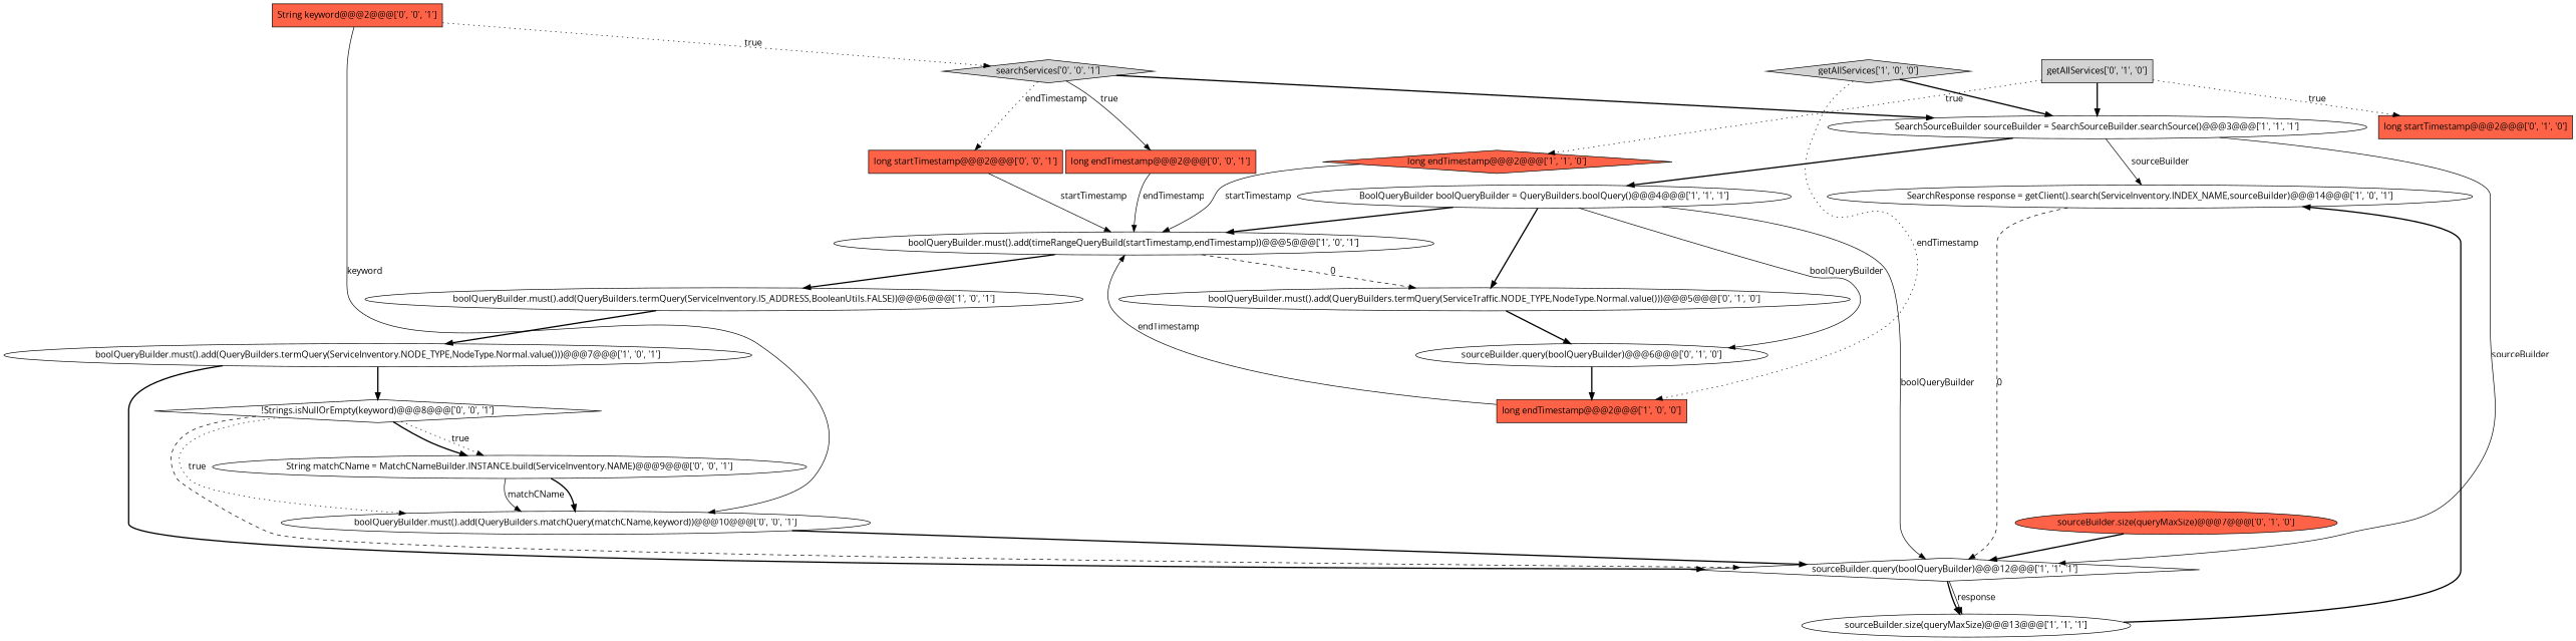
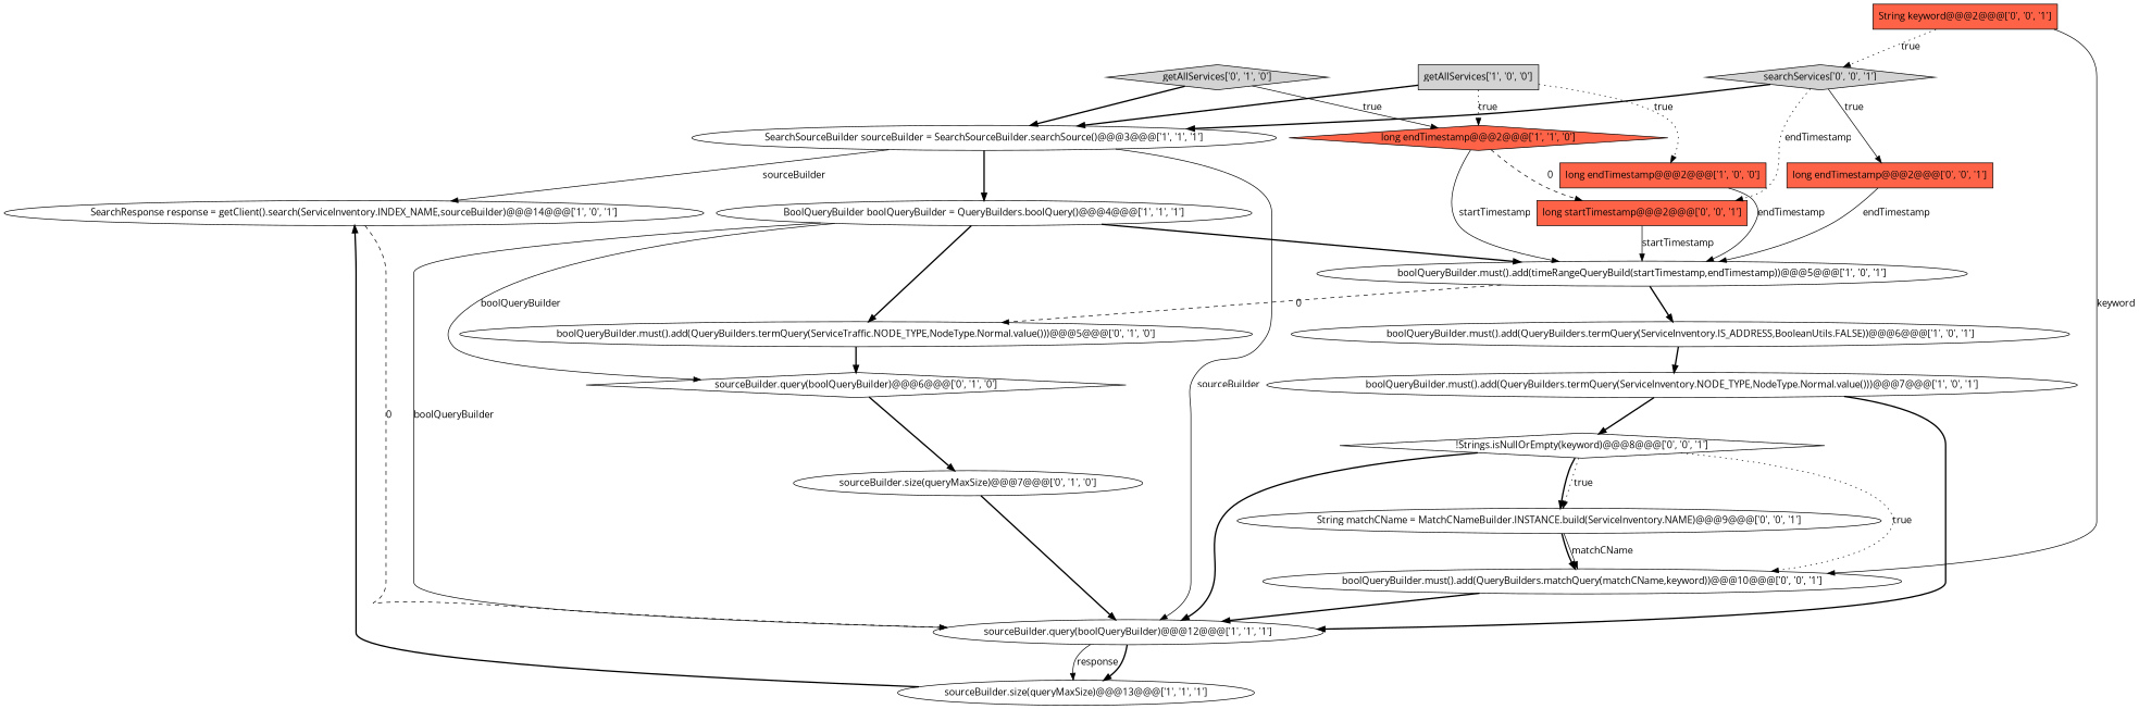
  digraph {
    fontname="Open Sans"
    node [fillcolor=white fontname="Open Sans" shape=ellipse style=filled]
    edge [fontname="Open Sans" style=bold]
    n1 [label="SearchResponse response = getClient().search(ServiceInventory.INDEX_NAME,sourceBuilder)@@@14@@@['1', '0', '1']"]
-   n2 [label="sourceBuilder.query(boolQueryBuilder)@@@12@@@['1', '1', '1']" shape=diamond]
+   n2 [label="sourceBuilder.query(boolQueryBuilder)@@@12@@@['1', '1', '1']"]
    n3 [label="sourceBuilder.size(queryMaxSize)@@@13@@@['1', '1', '1']"]
    n4 [label="boolQueryBuilder.must().add(timeRangeQueryBuild(startTimestamp,endTimestamp))@@@5@@@['1', '0', '1']"]
    n5 [label="boolQueryBuilder.must().add(QueryBuilders.termQuery(ServiceTraffic.NODE_TYPE,NodeType.Normal.value()))@@@5@@@['0', '1', '0']"]
    n6 [label="boolQueryBuilder.must().add(QueryBuilders.termQuery(ServiceInventory.IS_ADDRESS,BooleanUtils.FALSE))@@@6@@@['1', '0', '1']"]
-   n7 [label="sourceBuilder.query(boolQueryBuilder)@@@6@@@['0', '1', '0']"]
+   n7 [label="sourceBuilder.query(boolQueryBuilder)@@@6@@@['0', '1', '0']" shape=diamond]
    n8 [label="boolQueryBuilder.must().add(QueryBuilders.termQuery(ServiceInventory.NODE_TYPE,NodeType.Normal.value()))@@@7@@@['1', '0', '1']"]
    n9 [fillcolor=tomato label="long endTimestamp@@@2@@@['1', '0', '0']" shape=box]
-   n10 [fillcolor=tomato label="sourceBuilder.size(queryMaxSize)@@@7@@@['0', '1', '0']"]
+   n10 [label="sourceBuilder.size(queryMaxSize)@@@7@@@['0', '1', '0']"]
    n11 [fillcolor=tomato label="long endTimestamp@@@2@@@['0', '0', '1']" shape=box]
    n12 [label="!Strings.isNullOrEmpty(keyword)@@@8@@@['0', '0', '1']" shape=diamond]
    n13 [label="String matchCName = MatchCNameBuilder.INSTANCE.build(ServiceInventory.NAME)@@@9@@@['0', '0', '1']"]
    n14 [label="boolQueryBuilder.must().add(QueryBuilders.matchQuery(matchCName,keyword))@@@10@@@['0', '0', '1']"]
    n15 [fillcolor=tomato label="long startTimestamp@@@2@@@['0', '0', '1']" shape=box]
    n16 [fillcolor=lightgray label="searchServices['0', '0', '1']" shape=diamond]
    n17 [label="SearchSourceBuilder sourceBuilder = SearchSourceBuilder.searchSource()@@@3@@@['1', '1', '1']"]
    n18 [fillcolor=tomato label="String keyword@@@2@@@['0', '0', '1']" shape=box]
    n19 [label="BoolQueryBuilder boolQueryBuilder = QueryBuilders.boolQuery()@@@4@@@['1', '1', '1']"]
-   n20 [fillcolor=tomato label="long startTimestamp@@@2@@@['0', '1', '0']" shape=box]
-   n21 [fillcolor=lightgray label="getAllServices['1', '0', '0']" shape=diamond]
+   n21 [fillcolor=lightgray label="getAllServices['1', '0', '0']" shape=box]
    n22 [fillcolor=tomato label="long endTimestamp@@@2@@@['1', '1', '0']" shape=diamond]
-   n23 [fillcolor=lightgray label="getAllServices['0', '1', '0']" shape=box]
+   n23 [fillcolor=lightgray label="getAllServices['0', '1', '0']" shape=diamond]
    n1 -> n2 [label=0 style=dashed]
    n2 -> n3 [label=response style=solid]
    n2 -> n3
    n3 -> n1
    n4 -> n5 [label=0 style=dashed]
    n4 -> n6
    n5 -> n7
    n6 -> n8
-   n7 -> n9
+   n7 -> n10
    n8 -> n2
    n8 -> n12
    n9 -> n4 [label=endTimestamp style=solid]
    n10 -> n2
    n11 -> n4 [label=endTimestamp style=solid]
-   n12 -> n2 [style=dashed]
+   n12 -> n2
    n12 -> n13 [label=true style=dotted]
    n12 -> n13
    n12 -> n14 [label=true style=dotted]
    n13 -> n14
    n13 -> n14 [label=matchCName style=solid]
    n14 -> n2
    n15 -> n4 [label=startTimestamp style=solid]
    n16 -> n11 [label=true style=solid]
    n16 -> n15 [label=endTimestamp style=dotted]
    n16 -> n17
    n17 -> n1 [label=sourceBuilder style=solid]
    n17 -> n2 [label=sourceBuilder style=solid]
    n17 -> n19
    n18 -> n14 [label=keyword style=solid]
    n18 -> n16 [label=true style=dotted]
    n19 -> n2 [label=boolQueryBuilder style=solid]
    n19 -> n4
    n19 -> n5
    n19 -> n7 [label=boolQueryBuilder style=solid]
-   n21 -> n9 [label=endTimestamp style=dotted]
+   n21 -> n9 [label=true style=dotted]
    n21 -> n17
+   n21 -> n22 [label=true style=dotted]
    n22 -> n4 [label=startTimestamp style=solid]
+   n22 -> n15 [label=0 style=dashed]
    n23 -> n17
-   n23 -> n20 [label=true style=dotted]
-   n23 -> n22 [label=true style=dotted]
+   n23 -> n22 [label=true style=solid]
  }
